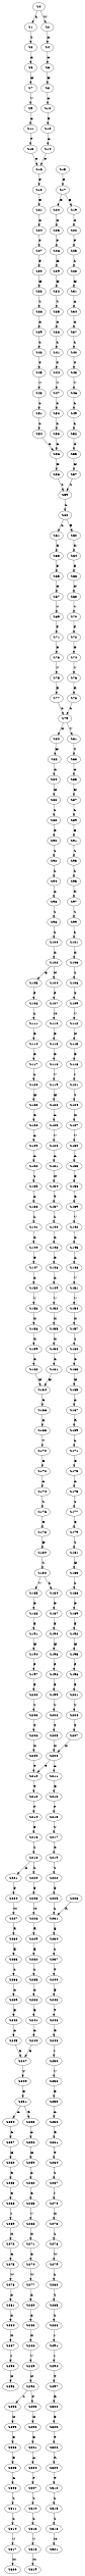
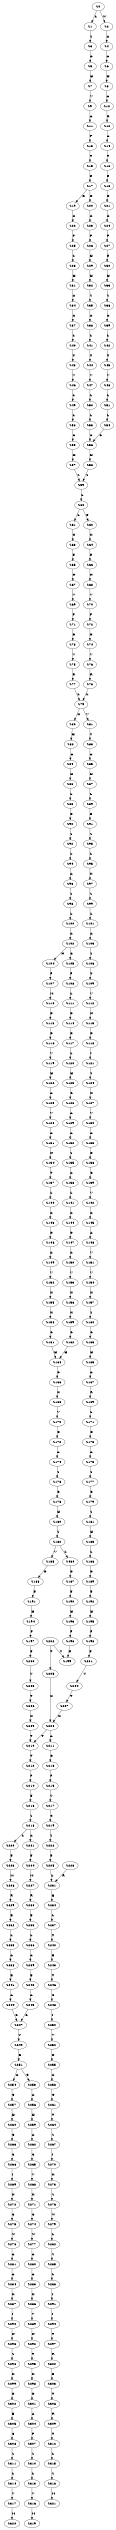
  strict digraph {
    S0
    S1
    S2
    S3
    S4
    S5
    S6
    S7
    S8
    S9
    S10
    S11
    S12
    S13
    S14
    S15
    S16
    S17
    S18
    S19
    S20
    S21
    S22
    S23
    S24
    S25
    S26
    S27
    S28
    S29
    S30
    S31
    S32
    S33
    S34
    S35
    S36
    S37
    S38
    S39
    S40
    S41
    S42
    S43
    S44
    S45
    S46
    S47
    S48
    S49
    S50
    S51
    S52
    S53
    S54
    S55
    S56
    S57
    S58
    S59
    S60
    S61
    S62
    S63
    S64
    S65
    S66
    S67
    S68
    S69
    S70
    S71
    S72
    S73
    S74
    S75
    S76
    S77
    S78
    S79
    S80
    S81
    S82
    S83
    S84
    S85
    S86
    S87
    S88
    S89
    S90
    S91
    S92
    S93
    S94
    S95
    S96
    S97
    S98
    S99
    S100
    S101
    S102
    S103
    S104
    S105
    S106
    S107
    S108
    S109
    S110
    S111
    S112
    S113
    S114
    S115
    S116
    S117
    S118
    S119
    S120
    S121
    S122
    S123
    S124
    S125
    S126
    S127
    S128
    S129
    S130
    S131
    S132
    S133
    S134
    S135
    S136
    S137
    S138
    S139
    S140
    S141
    S142
    S143
    S144
    S145
    S146
    S147
    S148
    S149
    S150
    S151
    S152
    S153
    S154
    S155
    S156
    S157
    S158
    S159
    S160
    S161
    S162
    S163
    S164
    S165
    S166
    S167
    S168
    S169
    S170
    S171
    S172
    S173
    S174
    S175
    S176
    S177
    S178
    S179
    S180
    S181
    S182
    S183
-   S184
+   S184 [label=S484]
    S185
    S186
    S187
    S188
    S189
    S190
    S191
    S192
    S193
    S194
    S195
    S196
    S197
    S198
    S199
    S200
    S201
    S202
    S203
    S204
    S205
    S206
    S207
    S208
    S209
    S210
    S211
    S212
    S213
    S214
    S215
    S216
    S217
    S218
    S219
    S220
    S221
    S222
    S223
    S224
    S225
    S226
    S227
    S231
    S229
    S230
    S228
    S232
    S233
    S234
    S235
    S236
    S237
    S238
    S239
    S240
    S241
    S242
    S243
    S244
    S245
    S246
    S247
    S248
    S249
    S250
    S251
    S252
    S253
    S254
    S255
    S256
    S257
    S258
    S259
    S260
    S261
    S262
    S263
    S264
    S265
    S266
    S267
    S268
    S269
    S270
    S271
    S272
    S273
    S274
    S275
    S276
    S277
    S278
    S279
    S280
    S281
    S282
    S283
    S284
    S285
    S286
    S287
    S288
    S289
    S290
    S291
    S292
    S293
    S294
    S295
    S296
    S297
    S298
    S299
    S300
    S301
    S302
    S303
    S304
    S305
    S306
    S307
    S308
    S309
    S310
    S311
    S312
    S313
    S314
    S315
    S316
    S317
    S318
    S319
    S320
    S321
    S0 -> S1 [label=L]
    S0 -> S2 [label=W]
    S1 -> S3 [label=S]
    S2 -> S4 [label=A]
    S3 -> S5 [label=A]
    S4 -> S6 [label=A]
    S5 -> S7 [label=H]
    S6 -> S8 [label=H]
    S7 -> S9 [label=V]
    S8 -> S10 [label=A]
    S9 -> S11 [label=A]
    S10 -> S12 [label=D]
    S11 -> S13 [label=P]
    S12 -> S14 [label=A]
-   S13 -> S16 [label=T]
+   S13 -> S15 [label=T]
    S14 -> S16 [label=T]
    S15 -> S17 [label=F]
    S16 -> S18 [label=F]
    S17 -> S19 [label=E]
    S17 -> S20 [label=D]
    S18 -> S21 [label=D]
    S19 -> S22 [label=A]
    S20 -> S23 [label=A]
    S21 -> S24 [label=A]
    S22 -> S25 [label=P]
    S23 -> S26 [label=P]
    S24 -> S27 [label=P]
    S25 -> S28 [label=L]
    S26 -> S29 [label=H]
    S27 -> S30 [label=F]
    S28 -> S31 [label=H]
    S29 -> S32 [label=H]
    S30 -> S33 [label=H]
    S31 -> S34 [label=A]
    S32 -> S35 [label=S]
    S33 -> S36 [label=S]
    S34 -> S37 [label=A]
    S35 -> S38 [label=A]
    S36 -> S39 [label=A]
    S37 -> S40 [label=L]
    S38 -> S41 [label=L]
    S39 -> S42 [label=L]
    S40 -> S43 [label=T]
    S41 -> S44 [label=T]
    S42 -> S45 [label=T]
    S43 -> S46 [label=V]
    S44 -> S47 [label=V]
    S45 -> S48 [label=V]
    S46 -> S49 [label=L]
    S47 -> S50 [label=L]
    S48 -> S51 [label=L]
    S49 -> S52 [label=L]
    S50 -> S53 [label=L]
    S51 -> S54 [label=L]
    S52 -> S55 [label=C]
    S53 -> S56 [label=C]
    S54 -> S56 [label=C]
    S55 -> S57 [label=H]
    S56 -> S58 [label=H]
    S57 -> S59 [label=S]
    S58 -> S59 [label=S]
    S59 -> S60 [label=L]
    S60 -> S61 [label=L]
    S60 -> S62 [label=F]
    S61 -> S63 [label=K]
    S62 -> S64 [label=K]
    S63 -> S65 [label=F]
    S64 -> S66 [label=F]
    S65 -> S67 [label=N]
    S66 -> S68 [label=N]
    S67 -> S69 [label=V]
    S68 -> S70 [label=V]
    S69 -> S71 [label=P]
    S70 -> S72 [label=P]
    S71 -> S73 [label=D]
    S72 -> S74 [label=D]
    S73 -> S75 [label=V]
    S74 -> S76 [label=V]
    S75 -> S77 [label=R]
    S76 -> S78 [label=R]
    S77 -> S79 [label=L]
    S78 -> S79 [label=L]
    S79 -> S80 [label=K]
    S79 -> S81 [label=V]
    S80 -> S82 [label=H]
    S81 -> S83 [label=Y]
    S82 -> S84 [label=A]
    S83 -> S85 [label=A]
    S84 -> S86 [label=H]
    S85 -> S87 [label=H]
    S86 -> S88 [label=L]
    S87 -> S89 [label=L]
    S88 -> S90 [label=D]
    S89 -> S91 [label=E]
    S90 -> S92 [label=S]
    S91 -> S93 [label=S]
    S92 -> S94 [label=L]
    S93 -> S95 [label=L]
    S94 -> S96 [label=A]
    S95 -> S97 [label=K]
    S96 -> S98 [label=S]
    S97 -> S99 [label=S]
    S98 -> S100 [label=L]
    S99 -> S101 [label=L]
    S100 -> S102 [label=A]
    S101 -> S103 [label=A]
    S102 -> S104 [label=N]
    S102 -> S105 [label=G]
    S103 -> S106 [label=S]
    S104 -> S107 [label=P]
    S105 -> S108 [label=P]
    S106 -> S109 [label=T]
    S107 -> S110 [label=M]
    S108 -> S111 [label=L]
    S109 -> S112 [label=V]
    S110 -> S113 [label=D]
    S111 -> S114 [label=D]
    S112 -> S115 [label=N]
    S113 -> S116 [label=D]
    S114 -> S117 [label=D]
    S115 -> S118 [label=D]
    S116 -> S119 [label=V]
    S117 -> S120 [label=L]
    S118 -> S121 [label=I]
    S119 -> S122 [label=H]
    S120 -> S123 [label=H]
    S121 -> S124 [label=S]
    S122 -> S125 [label=A]
    S123 -> S126 [label=G]
    S124 -> S127 [label=K]
    S125 -> S128 [label=V]
    S126 -> S129 [label=A]
    S127 -> S130 [label=V]
    S128 -> S131 [label=A]
    S129 -> S132 [label=A]
    S130 -> S133 [label=A]
    S131 -> S134 [label=N]
    S132 -> S135 [label=S]
    S133 -> S136 [label=D]
    S134 -> S137 [label=T]
    S135 -> S138 [label=A]
    S136 -> S139 [label=G]
    S137 -> S140 [label=L]
    S138 -> S141 [label=L]
    S139 -> S142 [label=V]
    S140 -> S143 [label=A]
    S141 -> S144 [label=A]
    S142 -> S145 [label=A]
    S143 -> S146 [label=D]
    S144 -> S147 [label=D]
    S145 -> S148 [label=A]
    S146 -> S149 [label=A]
    S147 -> S150 [label=A]
    S148 -> S151 [label=V]
    S149 -> S152 [label=V]
    S150 -> S153 [label=V]
    S151 -> S154 [label=V]
    S152 -> S155 [label=K]
    S153 -> S156 [label=K]
    S154 -> S157 [label=K]
    S155 -> S158 [label=K]
    S156 -> S159 [label=K]
    S157 -> S160 [label=S]
    S158 -> S161 [label=G]
    S159 -> S162 [label=G]
    S160 -> S163 [label=G]
    S161 -> S164 [label=H]
    S162 -> S164 [label=H]
    S163 -> S165 [label=H]
    S164 -> S166 [label=G]
    S165 -> S167 [label=A]
    S166 -> S168 [label=K]
    S167 -> S169 [label=R]
    S168 -> S170 [label=V]
    S169 -> S171 [label=L]
    S170 -> S172 [label=Q]
    S171 -> S173 [label=Q]
    S172 -> S174 [label=A]
    S173 -> S175 [label=A]
    S174 -> S176 [label=S]
    S175 -> S177 [label=S]
    S176 -> S178 [label=G]
    S177 -> S179 [label=G]
    S178 -> S180 [label=H]
    S179 -> S181 [label=S]
    S180 -> S182 [label=S]
    S181 -> S183 [label=H]
    S182 -> S184 [label=L]
    S182 -> S185 [label=V]
    S183 -> S186 [label=L]
    S184 -> S187 [label=D]
    S185 -> S188 [label=D]
    S186 -> S189 [label=D]
    S187 -> S190 [label=F]
    S188 -> S191 [label=F]
    S189 -> S192 [label=F]
    S190 -> S193 [label=H]
    S191 -> S194 [label=H]
    S192 -> S195 [label=H]
    S193 -> S196 [label=P]
    S194 -> S197 [label=P]
    S195 -> S198 [label=P]
    S196 -> S199 [label=F]
    S197 -> S200 [label=F]
    S198 -> S201 [label=F]
-   S199 -> S202 [label=Y]
+   S202 -> S199 [label=Y]
    S200 -> S203 [label=Y]
    S201 -> S204 [label=Y]
    S202 -> S205 [label=T]
    S203 -> S206 [label=T]
    S204 -> S207 [label=T]
    S205 -> S208 [label=K]
    S206 -> S209 [label=K]
    S207 -> S208 [label=K]
    S208 -> S210 [label=T]
    S208 -> S211 [label=A]
    S209 -> S210 [label=T]
    S210 -> S212 [label=T]
    S211 -> S213 [label=Q]
    S212 -> S214 [label=P]
    S213 -> S215 [label=P]
    S214 -> S216 [label=F]
    S215 -> S217 [label=Y]
    S216 -> S218 [label=S]
    S217 -> S219 [label=C]
    S218 -> S220 [label=L]
    S218 -> S221 [label=A]
    S219 -> S222 [label=S]
    S220 -> S223 [label=F]
    S221 -> S224 [label=F]
    S222 -> S225 [label=F]
    S223 -> S226 [label=M]
    S224 -> S227 [label=M]
    S225 -> S231 [label=L]
    S226 -> S229 [label=R]
    S227 -> S230 [label=R]
    S231 -> S234 [label=E]
    S229 -> S232 [label=E]
    S230 -> S233 [label=E]
    S228 -> S231 [label=R]
    S232 -> S235 [label=L]
    S233 -> S236 [label=L]
    S234 -> S237 [label=L]
    S235 -> S238 [label=A]
    S236 -> S239 [label=A]
    S237 -> S240 [label=T]
    S238 -> S241 [label=E]
    S239 -> S242 [label=E]
    S240 -> S243 [label=E]
    S241 -> S244 [label=A]
    S242 -> S245 [label=A]
    S243 -> S246 [label=T]
    S244 -> S247 [label=G]
    S245 -> S247 [label=G]
    S246 -> S248 [label=G]
    S247 -> S249 [label=Y]
    S248 -> S250 [label=I]
    S249 -> S251 [label=E]
    S250 -> S252 [label=V]
    S251 -> S253 [label=G]
    S251 -> S254 [label=A]
    S252 -> S255 [label=D]
    S253 -> S256 [label=A]
    S254 -> S257 [label=G]
    S255 -> S258 [label=A]
    S256 -> S259 [label=H]
    S257 -> S260 [label=H]
    S258 -> S261 [label=Q]
    S259 -> S262 [label=A]
    S260 -> S263 [label=G]
    S261 -> S264 [label=T]
    S262 -> S265 [label=G]
    S263 -> S266 [label=G]
    S264 -> S267 [label=S]
    S265 -> S268 [label=V]
    S266 -> S269 [label=I]
    S267 -> S270 [label=I]
    S268 -> S271 [label=K]
    S269 -> S272 [label=K]
    S270 -> S273 [label=K]
    S271 -> S274 [label=G]
    S272 -> S275 [label=G]
    S273 -> S276 [label=S]
    S274 -> S277 [label=W]
    S275 -> S278 [label=W]
    S276 -> S279 [label=W]
    S277 -> S280 [label=A]
    S278 -> S281 [label=A]
    S279 -> S282 [label=L]
    S280 -> S283 [label=A]
    S281 -> S284 [label=A]
    S282 -> S285 [label=S]
    S283 -> S286 [label=K]
    S284 -> S287 [label=K]
    S285 -> S288 [label=L]
    S286 -> S289 [label=V]
    S287 -> S290 [label=I]
    S288 -> S291 [label=I]
    S289 -> S292 [label=N]
    S290 -> S293 [label=N]
    S291 -> S294 [label=I]
    S292 -> S295 [label=T]
-   S292 -> S296 [label=S]
+   S293 -> S296 [label=S]
    S294 -> S297 [label=T]
    S295 -> S298 [label=K]
    S296 -> S299 [label=K]
    S297 -> S300 [label=R]
    S298 -> S301 [label=D]
    S299 -> S302 [label=D]
    S300 -> S303 [label=E]
    S301 -> S304 [label=A]
    S302 -> S305 [label=E]
    S303 -> S306 [label=T]
    S304 -> S307 [label=P]
    S305 -> S308 [label=G]
    S306 -> S309 [label=R]
    S307 -> S310 [label=S]
    S308 -> S311 [label=S]
    S309 -> S312 [label=T]
    S310 -> S313 [label=L]
    S311 -> S314 [label=L]
    S312 -> S315 [label=L]
    S313 -> S316 [label=V]
    S314 -> S317 [label=V]
    S315 -> S318 [label=S]
    S316 -> S319 [label=M]
    S317 -> S320 [label=M]
    S318 -> S321 [label=M]
  }
